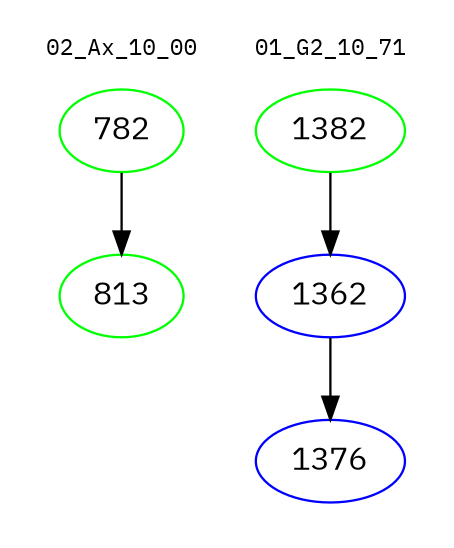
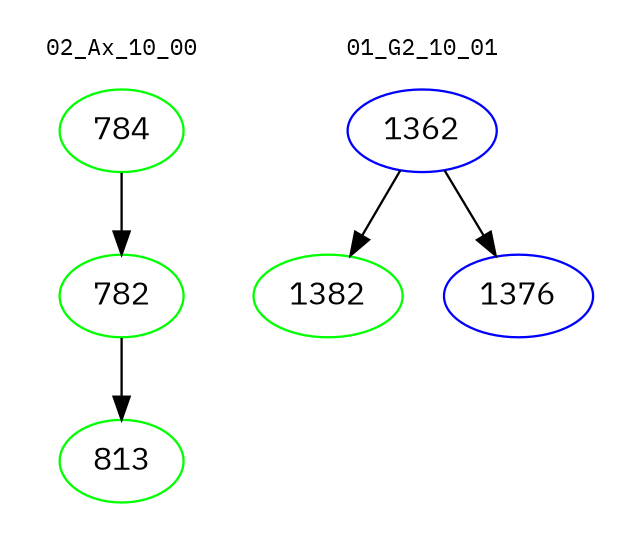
  digraph {
    fontname="IBM Plex Mono"
    node [color=green fontname="IBM Plex Mono"]
    edge [color=black fontname="IBM Plex Mono"]
+   n1 [label=784]
    n2 [label=782]
    n3 [label=813]
    n4 [label=1382]
    n5 [color=blue label=1362]
    n6 [color=blue label=1376]
    subgraph cluster_1 {
      color=white
      fontsize=10
      label="02_Ax_10_00"
+     n1
      n2
      n3
    }
    subgraph cluster_2 {
      color=white
      fontsize=10
-     label="01_G2_10_71"
+     label="01_G2_10_01"
      n4
      n5
      n6
    }
+   n1 -> n2
    n2 -> n3
-   n4 -> n5
+   n5 -> n4
    n5 -> n6
  }
